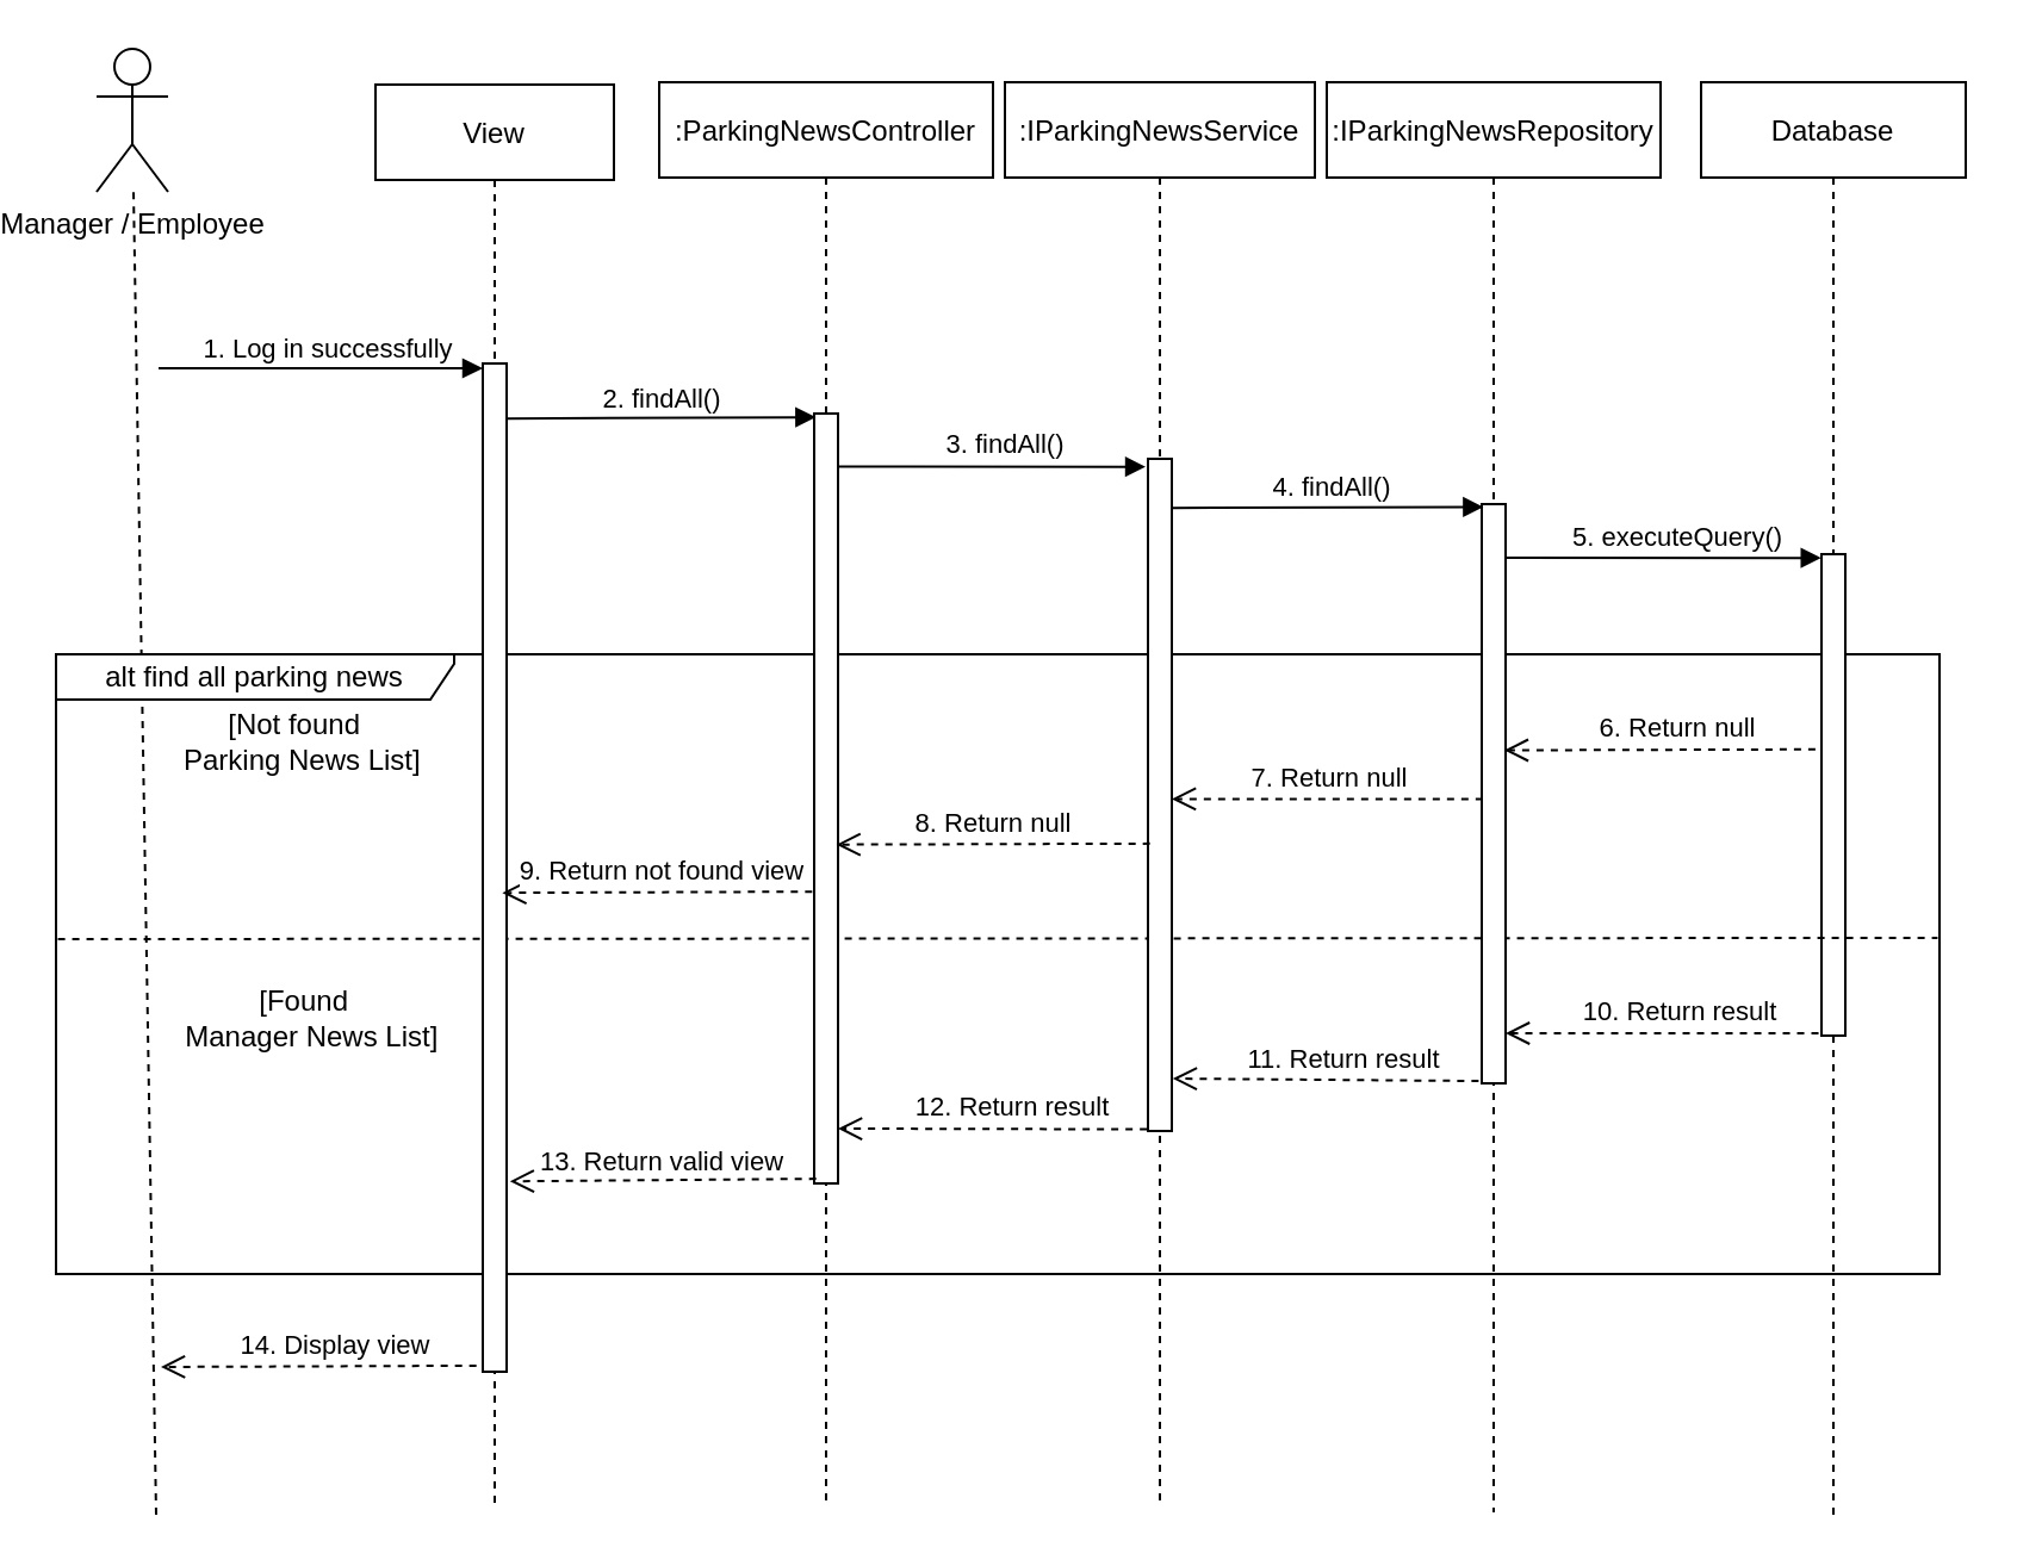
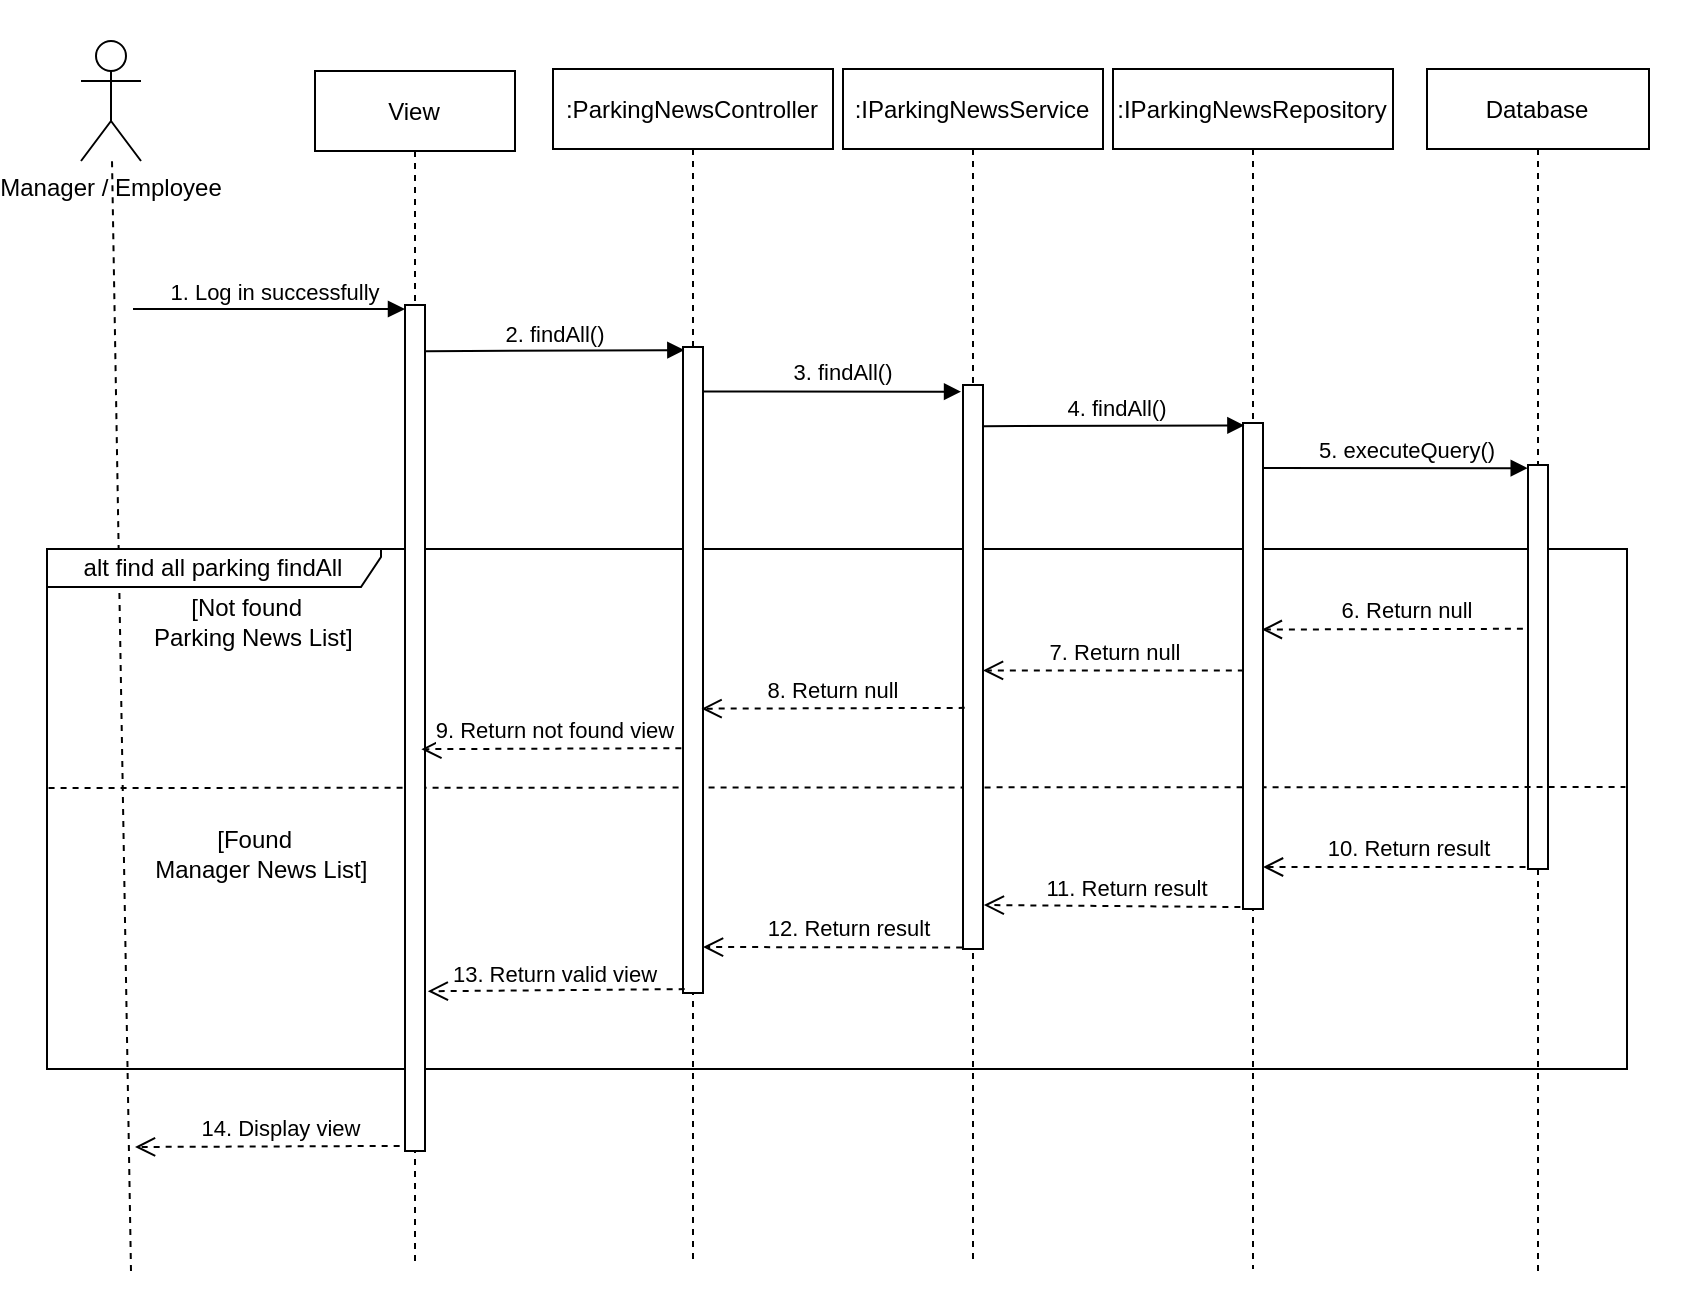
  <mxCell id="0" />
  <mxCell id="1" parent="0" />
  <mxCell id="2" value="" style="endArrow=none;dashed=1;html=1;rounded=0;" parent="1" target="3" edge="1"><mxGeometry width="50" height="50" relative="1" as="geometry"><mxPoint x="62" y="635" as="sourcePoint" /><mxPoint x="64" y="125" as="targetPoint" /></mxGeometry></mxCell>
  <mxCell id="3" value="Manager / Employee" style="shape=umlActor;verticalLabelPosition=bottom;verticalAlign=top;html=1;" parent="1" vertex="1"><mxGeometry x="37" y="20" width="30" height="60" as="geometry" /></mxCell>
  <mxCell id="4" value="Database" style="shape=umlLifeline;perimeter=lifelinePerimeter;container=1;collapsible=0;recursiveResize=0;rounded=0;shadow=0;strokeWidth=1;" parent="1" vertex="1"><mxGeometry x="710" y="34" width="111" height="601" as="geometry" /></mxCell>
- <mxCell id="5" value="alt find all parking news" style="shape=umlFrame;whiteSpace=wrap;html=1;width=167;height=19;" parent="4" vertex="1"><mxGeometry x="-690" y="240" width="790" height="260" as="geometry" /></mxCell>
+ <mxCell id="5" value="alt find all parking findAll" style="shape=umlFrame;whiteSpace=wrap;html=1;width=167;height=19;" parent="4" vertex="1"><mxGeometry x="-690" y="240" width="790" height="260" as="geometry" /></mxCell>
  <mxCell id="6" value="" style="html=1;points=[];perimeter=orthogonalPerimeter;" parent="4" vertex="1"><mxGeometry x="50.5" y="198" width="10" height="202" as="geometry" /></mxCell>
  <mxCell id="7" value="[Not found&amp;nbsp;&lt;br&gt;&amp;nbsp;Parking News List]" style="text;html=1;strokeColor=none;fillColor=none;align=center;verticalAlign=middle;whiteSpace=wrap;rounded=0;" parent="4" vertex="1"><mxGeometry x="-646" y="262" width="116" height="30" as="geometry" /></mxCell>
  <mxCell id="8" value="[Found&amp;nbsp;&lt;br&gt;&amp;nbsp;Manager News List]" style="text;html=1;strokeColor=none;fillColor=none;align=center;verticalAlign=middle;whiteSpace=wrap;rounded=0;" parent="4" vertex="1"><mxGeometry x="-642" y="378" width="116" height="30" as="geometry" /></mxCell>
  <mxCell id="9" value="" style="endArrow=none;dashed=1;html=1;rounded=0;exitX=0.001;exitY=0.425;exitDx=0;exitDy=0;exitPerimeter=0;entryX=0.999;entryY=0.423;entryDx=0;entryDy=0;entryPerimeter=0;" parent="4" edge="1"><mxGeometry width="50" height="50" relative="1" as="geometry"><mxPoint x="-689.21" y="359.5" as="sourcePoint" /><mxPoint x="99.21" y="358.98" as="targetPoint" /></mxGeometry></mxCell>
  <mxCell id="10" value="View" style="shape=umlLifeline;perimeter=lifelinePerimeter;container=1;collapsible=0;recursiveResize=0;rounded=0;shadow=0;strokeWidth=1;" parent="1" vertex="1"><mxGeometry x="154" y="35" width="100" height="596" as="geometry" /></mxCell>
  <mxCell id="11" value="" style="html=1;points=[];perimeter=orthogonalPerimeter;" parent="10" vertex="1"><mxGeometry x="45" y="117" width="10" height="423" as="geometry" /></mxCell>
  <mxCell id="12" value=":ParkingNewsController" style="shape=umlLifeline;perimeter=lifelinePerimeter;container=1;collapsible=0;recursiveResize=0;rounded=0;shadow=0;strokeWidth=1;" parent="1" vertex="1"><mxGeometry x="273" y="34" width="140" height="598" as="geometry" /></mxCell>
  <mxCell id="13" value="" style="html=1;points=[];perimeter=orthogonalPerimeter;" parent="12" vertex="1"><mxGeometry x="65" y="139" width="10" height="323" as="geometry" /></mxCell>
  <mxCell id="14" value="3. findAll()" style="html=1;verticalAlign=bottom;endArrow=block;exitX=1.011;exitY=0.49;exitDx=0;exitDy=0;exitPerimeter=0;entryX=0.454;entryY=0.299;entryDx=0;entryDy=0;entryPerimeter=0;" parent="12" edge="1"><mxGeometry x="0.091" width="80" relative="1" as="geometry"><mxPoint x="75.11" y="161.2" as="sourcePoint" /><mxPoint x="204.02" y="161.34" as="targetPoint" /><mxPoint as="offset" /></mxGeometry></mxCell>
  <mxCell id="15" value="12. Return result" style="html=1;verticalAlign=bottom;endArrow=open;dashed=1;endSize=8;exitX=-0.042;exitY=1.001;exitDx=0;exitDy=0;exitPerimeter=0;entryX=1.1;entryY=0.819;entryDx=0;entryDy=0;entryPerimeter=0;" parent="12" edge="1"><mxGeometry x="-0.114" relative="1" as="geometry"><mxPoint x="204.58" y="439.282" as="sourcePoint" /><mxPoint x="75" y="439" as="targetPoint" /><mxPoint as="offset" /></mxGeometry></mxCell>
  <mxCell id="16" value=":IParkingNewsService" style="shape=umlLifeline;perimeter=lifelinePerimeter;container=1;collapsible=0;recursiveResize=0;rounded=0;shadow=0;strokeWidth=1;" parent="1" vertex="1"><mxGeometry x="418" y="34" width="130" height="598" as="geometry" /></mxCell>
  <mxCell id="17" value="" style="html=1;points=[];perimeter=orthogonalPerimeter;" parent="16" vertex="1"><mxGeometry x="60" y="158" width="10" height="282" as="geometry" /></mxCell>
  <mxCell id="18" value=":IParkingNewsRepository" style="shape=umlLifeline;perimeter=lifelinePerimeter;container=1;collapsible=0;recursiveResize=0;rounded=0;shadow=0;strokeWidth=1;" parent="1" vertex="1"><mxGeometry x="553" y="34" width="140" height="600" as="geometry" /></mxCell>
  <mxCell id="19" value="" style="html=1;points=[];perimeter=orthogonalPerimeter;" parent="18" vertex="1"><mxGeometry x="65" y="177" width="10" height="243" as="geometry" /></mxCell>
  <mxCell id="20" value="1. Log in successfully" style="html=1;verticalAlign=bottom;endArrow=block;" parent="1" edge="1"><mxGeometry x="0.044" y="-1" width="80" relative="1" as="geometry"><mxPoint x="63" y="154" as="sourcePoint" /><mxPoint x="199" y="154" as="targetPoint" /><mxPoint as="offset" /></mxGeometry></mxCell>
  <mxCell id="21" value="2. findAll()" style="html=1;verticalAlign=bottom;endArrow=block;entryX=0.067;entryY=0.032;entryDx=0;entryDy=0;entryPerimeter=0;exitX=1.022;exitY=0.526;exitDx=0;exitDy=0;exitPerimeter=0;" parent="1" edge="1"><mxGeometry x="0.004" y="-1" width="80" relative="1" as="geometry"><mxPoint x="209.22" y="175.08" as="sourcePoint" /><mxPoint x="338.67" y="174.56" as="targetPoint" /><mxPoint as="offset" /></mxGeometry></mxCell>
  <mxCell id="22" value="7. Return null" style="html=1;verticalAlign=bottom;endArrow=open;dashed=1;endSize=8;exitX=0.042;exitY=0.509;exitDx=0;exitDy=0;exitPerimeter=0;entryX=1;entryY=0.506;entryDx=0;entryDy=0;entryPerimeter=0;" parent="1" source="19" target="17" edge="1"><mxGeometry x="-0.022" relative="1" as="geometry"><mxPoint x="614" y="335" as="sourcePoint" /><mxPoint x="484" y="334" as="targetPoint" /><mxPoint as="offset" /></mxGeometry></mxCell>
  <mxCell id="23" value="4. findAll()" style="html=1;verticalAlign=bottom;endArrow=block;entryX=0.07;entryY=0.005;entryDx=0;entryDy=0;entryPerimeter=0;exitX=0.997;exitY=0.073;exitDx=0;exitDy=0;exitPerimeter=0;" parent="1" source="17" target="19" edge="1"><mxGeometry x="0.018" y="-1" width="80" relative="1" as="geometry"><mxPoint x="494" y="213" as="sourcePoint" /><mxPoint x="614" y="215" as="targetPoint" /><mxPoint as="offset" /></mxGeometry></mxCell>
  <mxCell id="24" value="5. executeQuery()" style="html=1;verticalAlign=bottom;endArrow=block;exitX=0.954;exitY=0.281;exitDx=0;exitDy=0;exitPerimeter=0;entryX=-0.014;entryY=0.008;entryDx=0;entryDy=0;entryPerimeter=0;" parent="1" target="6" edge="1"><mxGeometry x="0.091" width="80" relative="1" as="geometry"><mxPoint x="627.54" y="233.48" as="sourcePoint" /><mxPoint x="754" y="233" as="targetPoint" /><mxPoint as="offset" /></mxGeometry></mxCell>
  <mxCell id="25" value="6. Return null" style="html=1;verticalAlign=bottom;endArrow=open;dashed=1;endSize=8;exitX=0.432;exitY=0.434;exitDx=0;exitDy=0;exitPerimeter=0;entryX=0.942;entryY=0.425;entryDx=0;entryDy=0;entryPerimeter=0;" parent="1" target="19" edge="1"><mxGeometry x="-0.114" relative="1" as="geometry"><mxPoint x="757.952" y="313.894" as="sourcePoint" /><mxPoint x="624" y="314" as="targetPoint" /><mxPoint as="offset" /></mxGeometry></mxCell>
  <mxCell id="26" value="10. Return result" style="html=1;verticalAlign=bottom;endArrow=open;dashed=1;endSize=8;exitX=-0.124;exitY=0.995;exitDx=0;exitDy=0;exitPerimeter=0;" parent="1" source="6" edge="1"><mxGeometry x="-0.114" relative="1" as="geometry"><mxPoint x="757.952" y="435.004" as="sourcePoint" /><mxPoint x="628" y="433" as="targetPoint" /><mxPoint as="offset" /></mxGeometry></mxCell>
  <mxCell id="27" value="14. Display view" style="html=1;verticalAlign=bottom;endArrow=open;dashed=1;endSize=8;exitX=-0.267;exitY=0.994;exitDx=0;exitDy=0;exitPerimeter=0;" parent="1" source="11" edge="1"><mxGeometry x="-0.112" relative="1" as="geometry"><mxPoint x="197" y="573" as="sourcePoint" /><mxPoint x="64" y="573" as="targetPoint" /><mxPoint as="offset" /></mxGeometry></mxCell>
  <mxCell id="28" value="11. Return result" style="html=1;verticalAlign=bottom;endArrow=open;dashed=1;endSize=8;exitX=-0.131;exitY=0.996;exitDx=0;exitDy=0;exitPerimeter=0;entryX=1.042;entryY=0.922;entryDx=0;entryDy=0;entryPerimeter=0;" parent="1" source="19" target="17" edge="1"><mxGeometry x="-0.114" relative="1" as="geometry"><mxPoint x="618" y="455" as="sourcePoint" /><mxPoint x="488" y="455" as="targetPoint" /><mxPoint as="offset" /></mxGeometry></mxCell>
  <mxCell id="29" value="8. Return null" style="html=1;verticalAlign=bottom;endArrow=open;dashed=1;endSize=8;entryX=0.929;entryY=0.467;entryDx=0;entryDy=0;entryPerimeter=0;exitX=0.468;exitY=0.484;exitDx=0;exitDy=0;exitPerimeter=0;" parent="1" edge="1"><mxGeometry relative="1" as="geometry"><mxPoint x="478.84" y="353.432" as="sourcePoint" /><mxPoint x="347.29" y="353.841" as="targetPoint" /><mxPoint as="offset" /></mxGeometry></mxCell>
  <mxCell id="30" value="9. Return not found view" style="html=1;verticalAlign=bottom;endArrow=open;dashed=1;endSize=8;exitX=-0.083;exitY=0.621;exitDx=0;exitDy=0;exitPerimeter=0;entryX=0.817;entryY=0.525;entryDx=0;entryDy=0;entryPerimeter=0;" parent="1" source="13" target="11" edge="1"><mxGeometry x="-0.028" relative="1" as="geometry"><mxPoint x="327" y="375" as="sourcePoint" /><mxPoint x="217" y="375" as="targetPoint" /><mxPoint as="offset" /></mxGeometry></mxCell>
  <mxCell id="31" value="13. Return valid view" style="html=1;verticalAlign=bottom;endArrow=open;dashed=1;endSize=8;entryX=0.564;entryY=0.772;entryDx=0;entryDy=0;entryPerimeter=0;exitX=0.083;exitY=0.994;exitDx=0;exitDy=0;exitPerimeter=0;" parent="1" source="13" target="10" edge="1"><mxGeometry x="0.007" y="1" relative="1" as="geometry"><mxPoint x="334" y="495" as="sourcePoint" /><mxPoint x="204" y="493" as="targetPoint" /><mxPoint as="offset" /></mxGeometry></mxCell>
